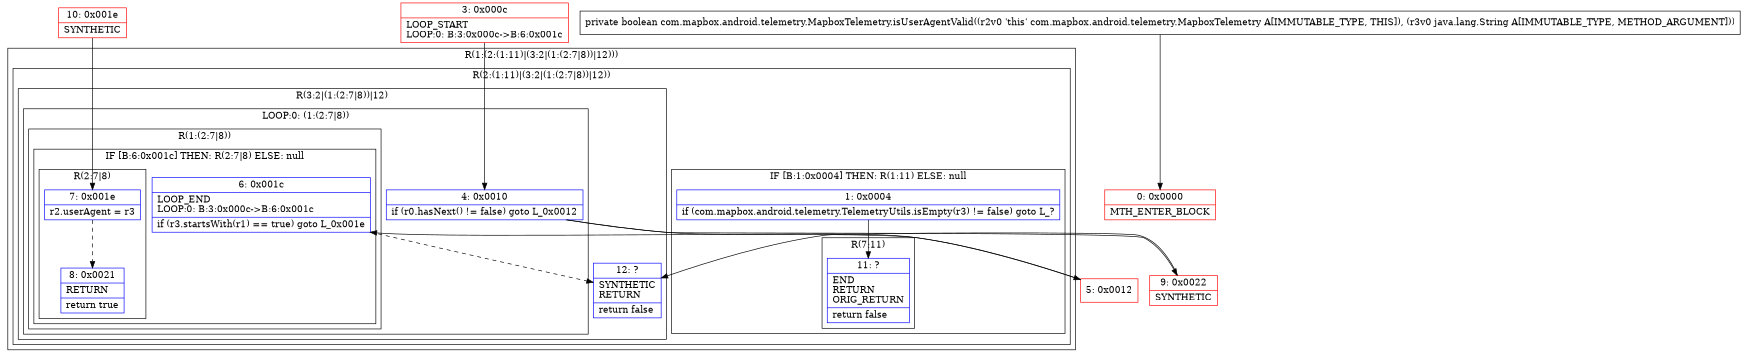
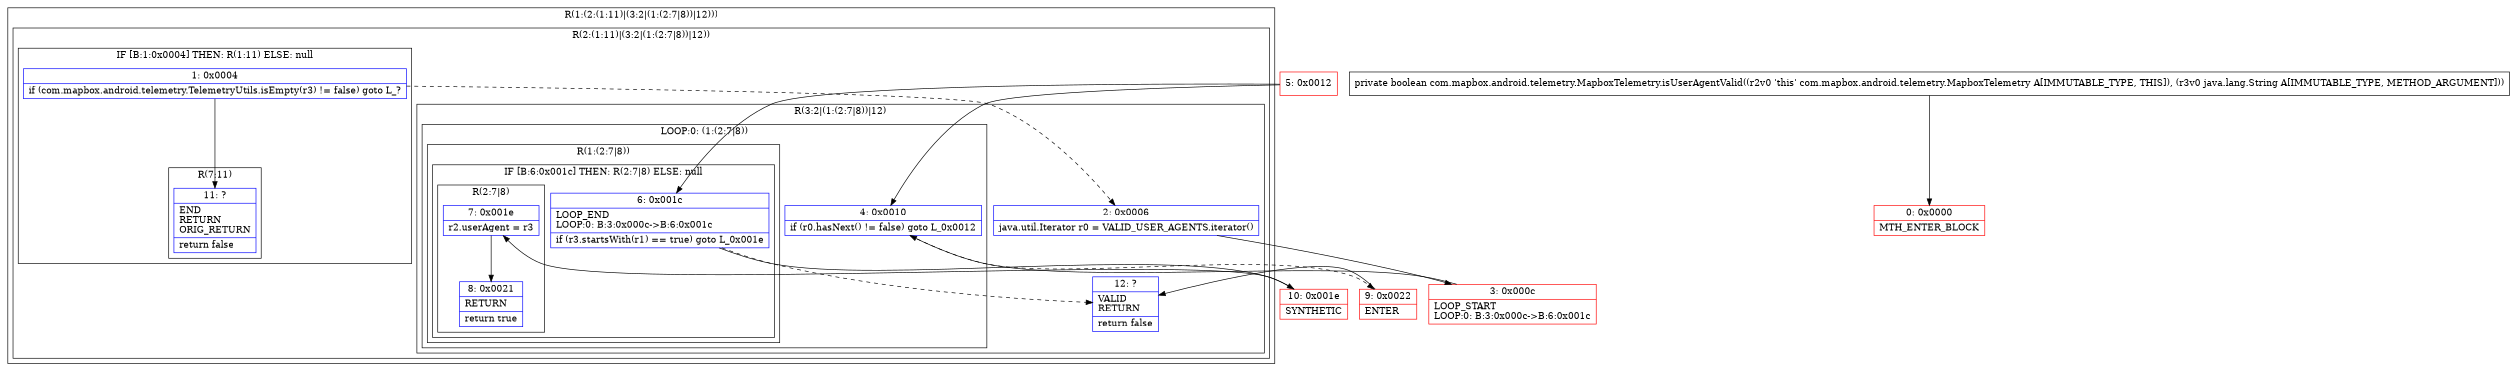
  digraph {
    node [color=blue shape=record]
    n1 [label="{11\:\ ?|END\lRETURN\lORIG_RETURN\l|return false\l}"]
    n2 [label="{1\:\ 0x0004|if (com.mapbox.android.telemetry.TelemetryUtils.isEmpty(r3) != false) goto L_?\l}"]
    n3 [label="{7\:\ 0x001e|r2.userAgent = r3\l}"]
    n4 [label="{8\:\ 0x0021|RETURN\l|return true\l}"]
    n5 [label="{6\:\ 0x001c|LOOP_END\lLOOP:0: B:3:0x000c\-\>B:6:0x001c\l|if (r3.startsWith(r1) == true) goto L_0x001e\l}"]
    n6 [label="{4\:\ 0x0010|if (r0.hasNext() != false) goto L_0x0012\l}"]
-   n8 [label="{12\:\ ?|SYNTHETIC\lRETURN\l|return false\l}"]
+   n7 [label="{2\:\ 0x0006|java.util.Iterator r0 = VALID_USER_AGENTS.iterator()\l}"]
+   n8 [label="{12\:\ ?|VALID\lRETURN\l|return false\l}"]
    n9 [color=red label="{10\:\ 0x001e|SYNTHETIC\l}"]
    n10 [color=red label="{5\:\ 0x0012}"]
-   n11 [color=red label="{9\:\ 0x0022|SYNTHETIC\l}"]
+   n11 [color=red label="{9\:\ 0x0022|ENTER\l}"]
    n12 [color=red label="{3\:\ 0x000c|LOOP_START\lLOOP:0: B:3:0x000c\-\>B:6:0x001c\l}"]
    n13 [color=red label="{0\:\ 0x0000|MTH_ENTER_BLOCK\l}"]
    n14 [label="{private boolean com.mapbox.android.telemetry.MapboxTelemetry.isUserAgentValid((r2v0 'this' com.mapbox.android.telemetry.MapboxTelemetry A[IMMUTABLE_TYPE, THIS]), (r3v0 java.lang.String A[IMMUTABLE_TYPE, METHOD_ARGUMENT])) }" color=""]
    subgraph cluster_1 {
      label="R(1:(2:(1:11)|(3:2|(1:(2:7|8))|12)))"
      subgraph cluster_2 {
        label="R(2:(1:11)|(3:2|(1:(2:7|8))|12))"
        subgraph cluster_3 {
          label="IF [B:1:0x0004] THEN: R(1:11) ELSE: null"
          n2
          subgraph cluster_4 {
            label="R(7:11)"
            n1
          }
        }
        subgraph cluster_5 {
          label="R(3:2|(1:(2:7|8))|12)"
+         n7
          n8
          subgraph cluster_6 {
            label="LOOP:0: (1:(2:7|8))"
            n6
            subgraph cluster_7 {
              label="R(1:(2:7|8))"
              subgraph cluster_8 {
                label="IF [B:6:0x001c] THEN: R(2:7|8) ELSE: null"
                n5
                subgraph cluster_9 {
                  label="R(2:7|8)"
                  n3
                  n4
                }
              }
            }
          }
        }
      }
    }
    n2 -> n1
-   n3 -> n4 [style=dashed]
+   n2 -> n7 [style=dashed]
+   n3 -> n4
    n5 -> n8 [style=dashed]
-   n6 -> n10
-   n6 -> n11 [style=solid]
+   n5 -> n9
+   n10 -> n6
+   n6 -> n11 [style=dashed]
+   n7 -> n12
    n9 -> n3
    n10 -> n5
    n11 -> n8
    n12 -> n6
    n14 -> n13
  }
